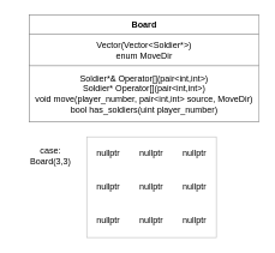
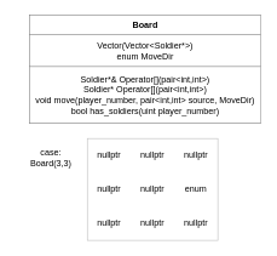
  <mxCell id="0" />
  <mxCell id="1" parent="0" />
  <mxCell id="2" value="&lt;table border=&quot;1&quot; width=&quot;100%&quot; cellpadding=&quot;4&quot; style=&quot;width: 100% ; height: 100% ; border-collapse: collapse&quot;&gt;&lt;tbody&gt;&lt;tr&gt;&lt;th align=&quot;center&quot;&gt;Board&lt;/th&gt;&lt;/tr&gt;&lt;tr&gt;&lt;td align=&quot;center&quot;&gt;Vector(Vector&amp;lt;Soldier*&amp;gt;)&lt;br&gt;enum MoveDir&lt;/td&gt;&lt;/tr&gt;&lt;tr&gt;&lt;td align=&quot;center&quot;&gt;Soldier*&amp;amp; Operator[](pair&amp;lt;int,int&amp;gt;)&lt;br&gt;Soldier* Operator[](pair&amp;lt;int,int&amp;gt;)&lt;br&gt;void move(player_number, pair&amp;lt;int,int&amp;gt; source, MoveDir)&lt;br&gt;bool&amp;nbsp;has_soldiers(uint&amp;nbsp;player_number)&lt;/td&gt;&lt;/tr&gt;&lt;/tbody&gt;&lt;/table&gt;" style="text;html=1;strokeColor=none;fillColor=none;overflow=fill;" vertex="1" parent="1"><mxGeometry x="40" y="20" width="320" height="150" as="geometry" /></mxCell>
- <mxCell id="3" value="&lt;table border=&quot;0&quot; width=&quot;100%&quot; style=&quot;width: 100% ; height: 100% ; border-collapse: collapse&quot;&gt;&lt;tbody&gt;&lt;tr&gt;&lt;td align=&quot;center&quot;&gt;nullptr&lt;/td&gt;&lt;td align=&quot;center&quot;&gt;nullptr&lt;/td&gt;&lt;td align=&quot;center&quot;&gt;nullptr&lt;/td&gt;&lt;/tr&gt;&lt;tr&gt;&lt;td align=&quot;center&quot;&gt;nullptr&lt;/td&gt;&lt;td align=&quot;center&quot;&gt;nullptr&lt;/td&gt;&lt;td align=&quot;center&quot;&gt;nullptr&lt;/td&gt;&lt;/tr&gt;&lt;tr&gt;&lt;td align=&quot;center&quot;&gt;nullptr&lt;/td&gt;&lt;td align=&quot;center&quot;&gt;nullptr&lt;/td&gt;&lt;td align=&quot;center&quot;&gt;nullptr&lt;br&gt;&lt;/td&gt;&lt;/tr&gt;&lt;/tbody&gt;&lt;/table&gt;" style="text;html=1;strokeColor=#c0c0c0;fillColor=none;overflow=fill;" vertex="1" parent="1"><mxGeometry x="120" y="190" width="180" height="140" as="geometry" /></mxCell>
+ <mxCell id="3" value="&lt;table border=&quot;0&quot; width=&quot;100%&quot; style=&quot;width: 100% ; height: 100% ; border-collapse: collapse&quot;&gt;&lt;tbody&gt;&lt;tr&gt;&lt;td align=&quot;center&quot;&gt;nullptr&lt;/td&gt;&lt;td align=&quot;center&quot;&gt;nullptr&lt;/td&gt;&lt;td align=&quot;center&quot;&gt;nullptr&lt;/td&gt;&lt;/tr&gt;&lt;tr&gt;&lt;td align=&quot;center&quot;&gt;nullptr&lt;/td&gt;&lt;td align=&quot;center&quot;&gt;nullptr&lt;/td&gt;&lt;td align=&quot;center&quot;&gt;enum&lt;/td&gt;&lt;/tr&gt;&lt;tr&gt;&lt;td align=&quot;center&quot;&gt;nullptr&lt;/td&gt;&lt;td align=&quot;center&quot;&gt;nullptr&lt;/td&gt;&lt;td align=&quot;center&quot;&gt;nullptr&lt;br&gt;&lt;/td&gt;&lt;/tr&gt;&lt;/tbody&gt;&lt;/table&gt;" style="text;html=1;strokeColor=#c0c0c0;fillColor=none;overflow=fill;" vertex="1" parent="1"><mxGeometry x="120" y="190" width="180" height="140" as="geometry" /></mxCell>
  <mxCell id="4" value="case:&lt;br&gt;Board(3,3)" style="text;html=1;strokeColor=none;fillColor=none;align=center;verticalAlign=middle;whiteSpace=wrap;rounded=0;" vertex="1" parent="1"><mxGeometry x="20" y="183" width="100" height="67" as="geometry" /></mxCell>
